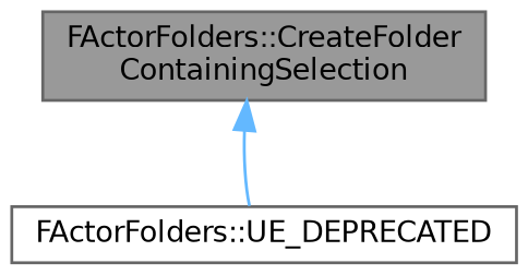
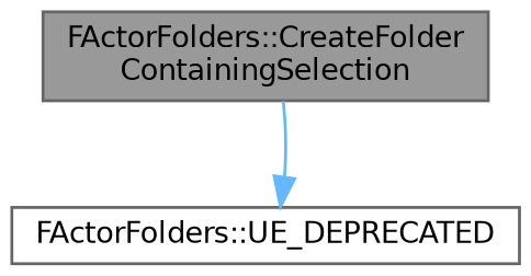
  digraph {
    rankdir=TB
    node [fontname=Helvetica fontsize=10 shape=box style=filled]
    n1 [color=gray40 fillcolor=grey60 fontcolor=black height=0.2 label="FActorFolders::CreateFolder\lContainingSelection" width=0.4]
    n2 [color=grey40 fillcolor=white height=0.2 label="FActorFolders::UE_DEPRECATED" width=0.4]
-   n1 -> n2 [color=steelblue1 dir=back fontname=Helvetica fontsize=10 labelfontname=Helvetica labelfontsize=10 style=solid]
+   n2 -> n1 [color=steelblue1 dir=back fontname=Helvetica fontsize=10 labelfontname=Helvetica labelfontsize=10 style=solid]
  }
